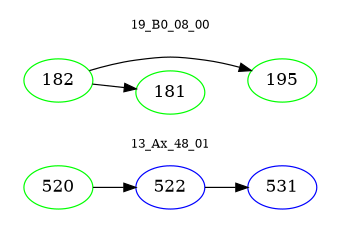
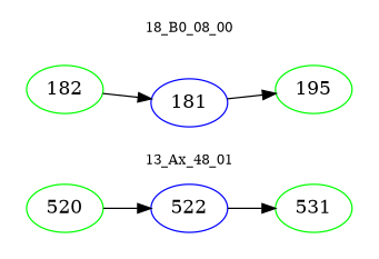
  digraph {
    fontname="DejaVu Serif"
    rankdir=LR
    node [color=green fontname="DejaVu Serif"]
    edge [color=black fontname="DejaVu Serif"]
    n1 [label=520]
    n2 [color=blue label=522]
-   n3 [color=blue label=531]
+   n3 [label=531]
    n4 [label=182]
-   n5 [label=181]
+   n5 [color=blue label=181]
    n6 [label=195]
    subgraph cluster_1 {
      color=white
      fontsize=10
      label="13_Ax_48_01"
      n1
      n2
      n3
    }
    subgraph cluster_2 {
      color=white
      fontsize=10
-     label="19_B0_08_00"
+     label="18_B0_08_00"
      n4
      n5
      n6
    }
    n1 -> n2
    n2 -> n3
    n4 -> n5
-   n4 -> n6
+   n5 -> n6
  }
